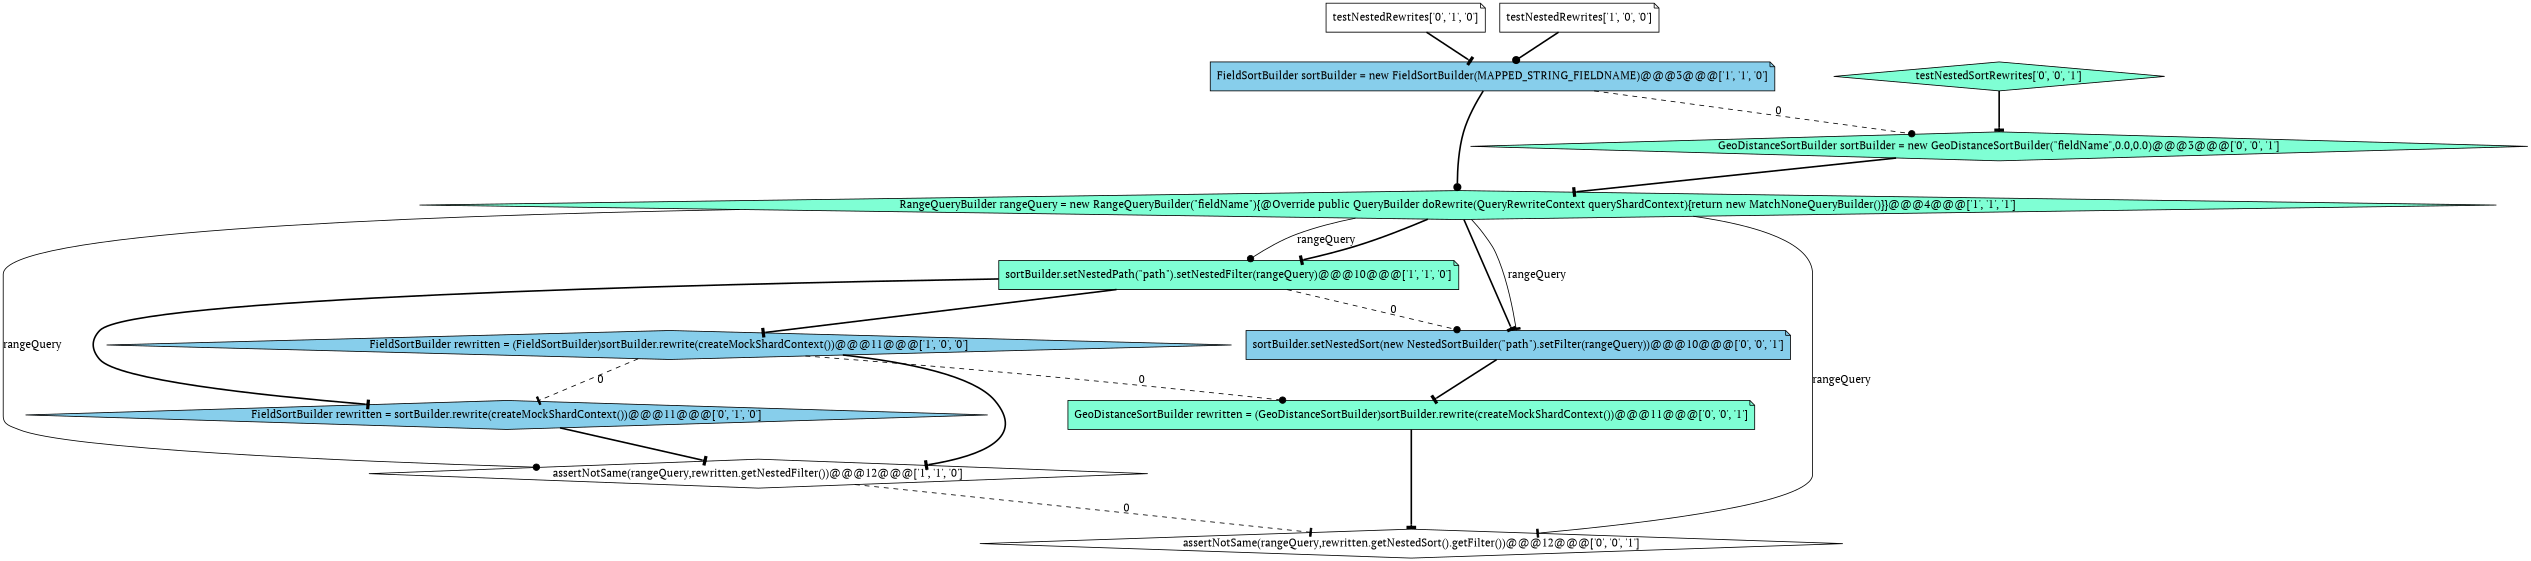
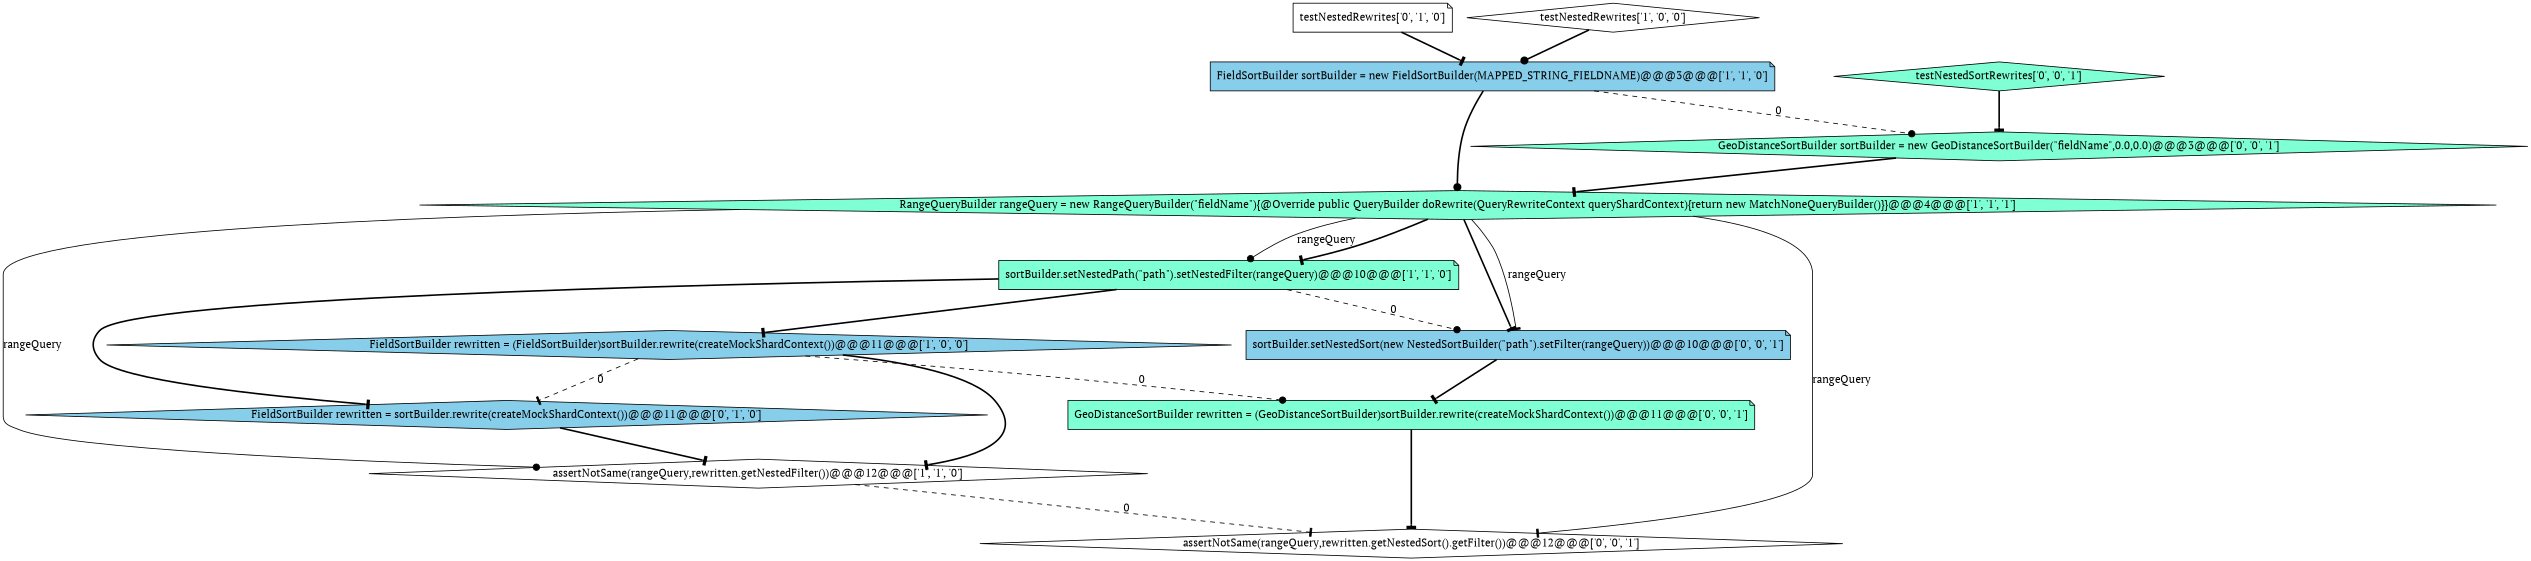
  digraph {
    fontname="PT Serif"
    node [fillcolor=aquamarine shape=diamond style=filled fontname="PT Serif"]
    edge [style=bold arrowhead=tee fontname="PT Serif"]
    n1 [label="sortBuilder.setNestedPath(\"path\").setNestedFilter(rangeQuery)@@@10@@@['1', '1', '0']" shape=note]
    n2 [fillcolor=skyblue label="FieldSortBuilder rewritten = (FieldSortBuilder)sortBuilder.rewrite(createMockShardContext())@@@11@@@['1', '0', '0']"]
    n3 [fillcolor=skyblue label="sortBuilder.setNestedSort(new NestedSortBuilder(\"path\").setFilter(rangeQuery))@@@10@@@['0', '0', '1']" shape=note]
    n4 [fillcolor=skyblue label="FieldSortBuilder rewritten = sortBuilder.rewrite(createMockShardContext())@@@11@@@['0', '1', '0']"]
    n5 [fillcolor=white label="testNestedRewrites['0', '1', '0']" shape=note]
    n6 [fillcolor=skyblue label="FieldSortBuilder sortBuilder = new FieldSortBuilder(MAPPED_STRING_FIELDNAME)@@@3@@@['1', '1', '0']" shape=note]
    n7 [fillcolor=white label="assertNotSame(rangeQuery,rewritten.getNestedSort().getFilter())@@@12@@@['0', '0', '1']"]
    n8 [fillcolor=white label="assertNotSame(rangeQuery,rewritten.getNestedFilter())@@@12@@@['1', '1', '0']"]
    n9 [label="GeoDistanceSortBuilder rewritten = (GeoDistanceSortBuilder)sortBuilder.rewrite(createMockShardContext())@@@11@@@['0', '0', '1']" shape=note]
    n10 [label="RangeQueryBuilder rangeQuery = new RangeQueryBuilder(\"fieldName\"){@Override public QueryBuilder doRewrite(QueryRewriteContext queryShardContext){return new MatchNoneQueryBuilder()}}@@@4@@@['1', '1', '1']"]
    n11 [label="GeoDistanceSortBuilder sortBuilder = new GeoDistanceSortBuilder(\"fieldName\",0.0,0.0)@@@3@@@['0', '0', '1']"]
-   n12 [fillcolor=white label="testNestedRewrites['1', '0', '0']" shape=note]
+   n12 [fillcolor=white label="testNestedRewrites['1', '0', '0']"]
    n13 [label="testNestedSortRewrites['0', '0', '1']"]
    n1 -> n2
    n1 -> n3 [label=0 style=dashed arrowhead=dot]
    n1 -> n4
    n2 -> n4 [label=0 style=dashed]
    n2 -> n8
    n2 -> n9 [label=0 style=dashed arrowhead=dot]
    n3 -> n9
    n4 -> n8
    n5 -> n6
    n6 -> n10 [arrowhead=dot]
    n6 -> n11 [label=0 style=dashed arrowhead=dot]
    n8 -> n7 [label=0 style=dashed]
    n9 -> n7
    n10 -> n1 [label=rangeQuery style=solid arrowhead=dot]
    n10 -> n1
    n10 -> n3
    n10 -> n3 [label=rangeQuery style=solid]
    n10 -> n7 [label=rangeQuery style=solid]
    n10 -> n8 [label=rangeQuery style=solid arrowhead=dot]
    n11 -> n10
    n12 -> n6 [arrowhead=dot]
    n13 -> n11
  }
